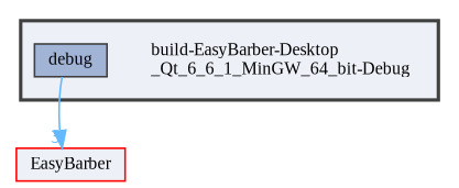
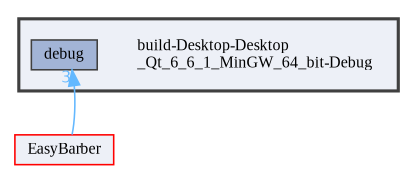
  digraph {
    compound=true
    fontname="Liberation Serif"
    node [fontname="Liberation Serif" fontsize=10 shape=box style=filled]
-   n1 [height=0.2 label="build-EasyBarber-Desktop\l_Qt_6_6_1_MinGW_64_bit-Debug" shape=plaintext width=0.4 style=""]
+   n1 [height=0.2 label="build-Desktop-Desktop\l_Qt_6_6_1_MinGW_64_bit-Debug" shape=plaintext width=0.4 style=""]
    n2 [color=grey25 fillcolor="#a2b4d6" height=0.2 label=debug width=0.4]
    n3 [color=red fillcolor="#edf0f7" height=0.2 label=EasyBarber width=0.4]
    subgraph cluster_1 {
      bgcolor="#edf0f7"
      fontsize=10
      pencolor=grey25
      style="filled,bold"
      n1
      n2
    }
-   n2 -> n3 [color=steelblue1 fontcolor=steelblue1 fontname="Liberation Serif" fontsize=10 headlabel=3 labeldistance=1.5 labelfontname=Helvetica labelfontsize=10]
+   n3 -> n2 [color=steelblue1 fontcolor=steelblue1 fontname="Liberation Serif" fontsize=10 headlabel=3 labeldistance=1.5 labelfontname=Helvetica labelfontsize=10]
  }
